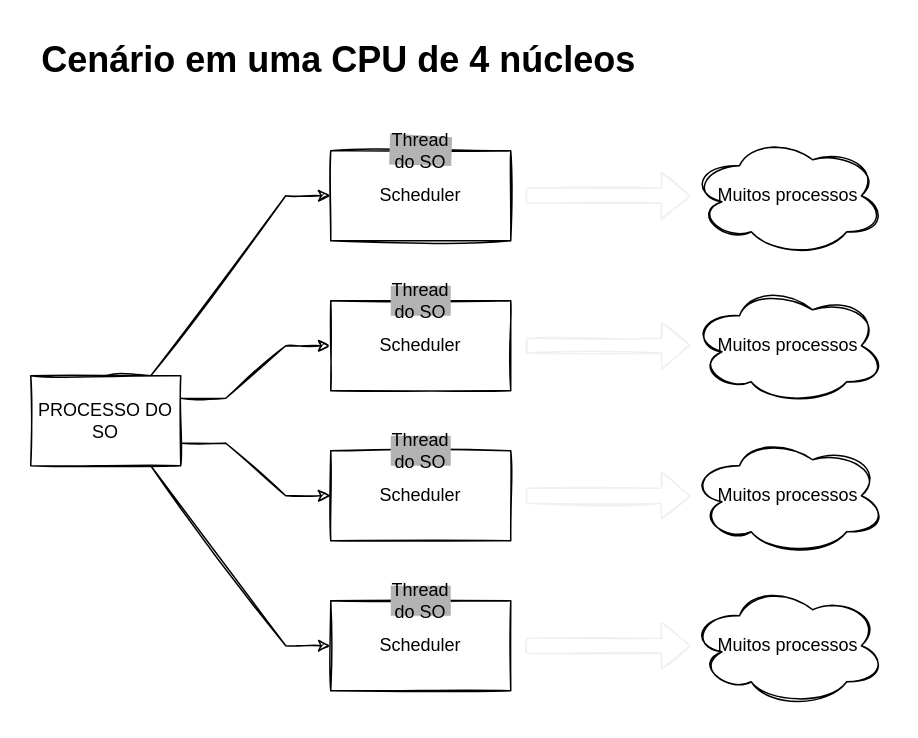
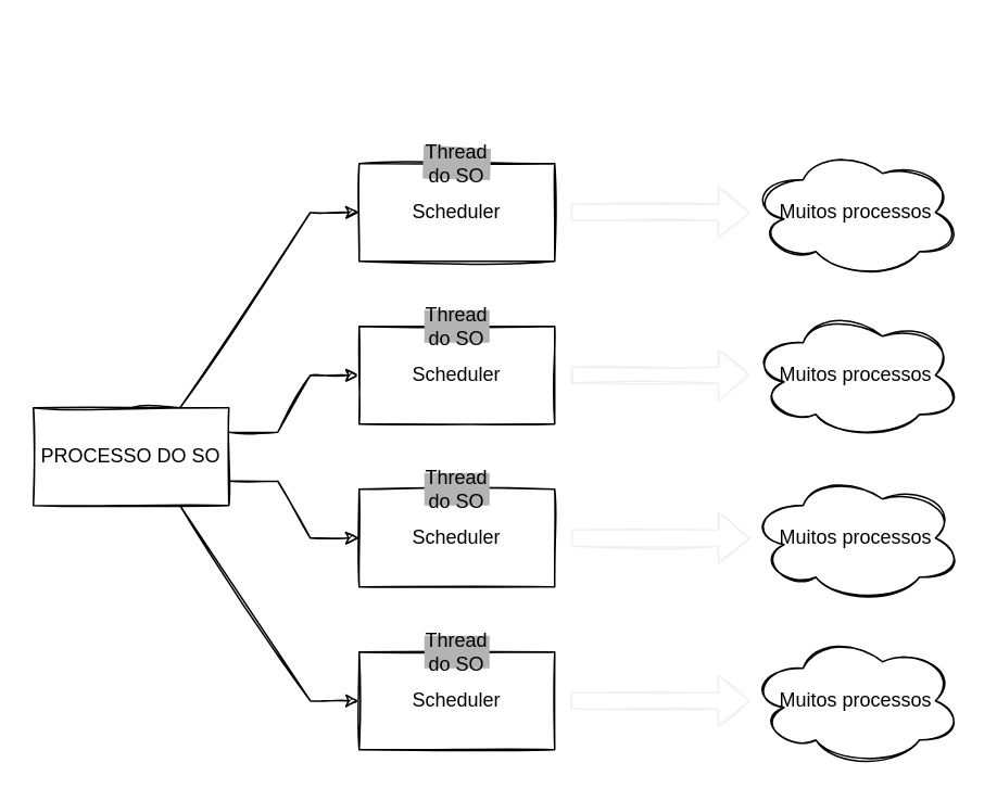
  <mxCell id="0" />
  <mxCell id="1" parent="0" />
  <mxCell id="2" style="orthogonalLoop=1;jettySize=auto;html=1;exitX=0.5;exitY=0;exitDx=0;exitDy=0;entryX=0;entryY=0.5;entryDx=0;entryDy=0;rounded=0;edgeStyle=entityRelationEdgeStyle;sketch=1;" edge="1" parent="1" source="6" target="9"><mxGeometry relative="1" as="geometry" /></mxCell>
  <mxCell id="3" style="edgeStyle=entityRelationEdgeStyle;rounded=0;orthogonalLoop=1;jettySize=auto;html=1;exitX=1;exitY=0.25;exitDx=0;exitDy=0;entryX=0;entryY=0.5;entryDx=0;entryDy=0;sketch=1;" edge="1" parent="1" source="6" target="8"><mxGeometry relative="1" as="geometry" /></mxCell>
  <mxCell id="4" style="edgeStyle=entityRelationEdgeStyle;rounded=0;orthogonalLoop=1;jettySize=auto;html=1;exitX=1;exitY=0.75;exitDx=0;exitDy=0;entryX=0;entryY=0.5;entryDx=0;entryDy=0;sketch=1;" edge="1" parent="1" source="6" target="7"><mxGeometry relative="1" as="geometry" /></mxCell>
  <mxCell id="5" style="edgeStyle=entityRelationEdgeStyle;rounded=0;orthogonalLoop=1;jettySize=auto;html=1;exitX=0.5;exitY=1;exitDx=0;exitDy=0;entryX=0;entryY=0.5;entryDx=0;entryDy=0;sketch=1;" edge="1" parent="1" source="6" target="10"><mxGeometry relative="1" as="geometry" /></mxCell>
- <mxCell id="6" value="PROCESSO DO SO" style="rounded=0;whiteSpace=wrap;html=1;shadow=0;sketch=1;" vertex="1" parent="1"><mxGeometry x="20" y="250" width="100" height="60" as="geometry" /></mxCell>
+ <mxCell id="6" value="PROCESSO DO SO" style="rounded=0;whiteSpace=wrap;html=1;shadow=0;sketch=1;" vertex="1" parent="1"><mxGeometry x="20" y="250" width="120" height="60" as="geometry" /></mxCell>
  <mxCell id="7" value="Scheduler" style="rounded=0;whiteSpace=wrap;html=1;shadow=0;sketch=1;" vertex="1" parent="1"><mxGeometry x="220" y="300" width="120" height="60" as="geometry" /></mxCell>
  <mxCell id="8" value="Scheduler" style="rounded=0;whiteSpace=wrap;html=1;shadow=0;sketch=1;" vertex="1" parent="1"><mxGeometry x="220" y="200" width="120" height="60" as="geometry" /></mxCell>
  <mxCell id="9" value="Scheduler" style="rounded=0;whiteSpace=wrap;html=1;shadow=0;sketch=1;" vertex="1" parent="1"><mxGeometry x="220" y="100" width="120" height="60" as="geometry" /></mxCell>
  <mxCell id="10" value="Scheduler" style="rounded=0;whiteSpace=wrap;html=1;shadow=0;sketch=1;" vertex="1" parent="1"><mxGeometry x="220" y="400" width="120" height="60" as="geometry" /></mxCell>
- <mxCell id="11" value="Cenário em uma CPU de 4 núcleos" style="text;strokeColor=none;fillColor=none;html=1;fontSize=24;fontStyle=1;verticalAlign=middle;align=center;shadow=0;sketch=1;" vertex="1" parent="1"><mxGeometry x="20" y="20" width="410" height="40" as="geometry" /></mxCell>
  <mxCell id="12" value="Muitos processos" style="ellipse;shape=cloud;whiteSpace=wrap;html=1;shadow=0;sketch=1;" vertex="1" parent="1"><mxGeometry x="460" y="90" width="130" height="80" as="geometry" /></mxCell>
  <mxCell id="13" value="Muitos processos" style="ellipse;shape=cloud;whiteSpace=wrap;html=1;shadow=0;sketch=1;" vertex="1" parent="1"><mxGeometry x="460" y="190" width="130" height="80" as="geometry" /></mxCell>
  <mxCell id="14" value="Muitos processos" style="ellipse;shape=cloud;whiteSpace=wrap;html=1;shadow=0;sketch=1;" vertex="1" parent="1"><mxGeometry x="460" y="290" width="130" height="80" as="geometry" /></mxCell>
  <mxCell id="15" value="Muitos processos" style="ellipse;shape=cloud;whiteSpace=wrap;html=1;shadow=0;sketch=1;" vertex="1" parent="1"><mxGeometry x="460" y="390" width="130" height="80" as="geometry" /></mxCell>
  <mxCell id="16" value="" style="shape=flexArrow;endArrow=classic;html=1;strokeColor=#f0f0f0;sketch=1;" edge="1" parent="1" target="12"><mxGeometry width="50" height="50" relative="1" as="geometry"><mxPoint x="350" y="130" as="sourcePoint" /><mxPoint x="390" y="260" as="targetPoint" /></mxGeometry></mxCell>
  <mxCell id="17" value="" style="shape=flexArrow;endArrow=classic;html=1;strokeColor=#f0f0f0;sketch=1;" edge="1" parent="1" target="13"><mxGeometry width="50" height="50" relative="1" as="geometry"><mxPoint x="350" y="230" as="sourcePoint" /><mxPoint x="450" y="240" as="targetPoint" /></mxGeometry></mxCell>
  <mxCell id="18" value="Thread&lt;br&gt;do SO" style="text;html=1;strokeColor=none;align=center;verticalAlign=middle;whiteSpace=wrap;rounded=0;shadow=0;sketch=1;fillColor=#B3B3B3;fillStyle=solid;" vertex="1" parent="1"><mxGeometry x="260" y="90" width="40" height="20" as="geometry" /></mxCell>
  <mxCell id="19" value="Thread&lt;br&gt;do SO" style="text;html=1;strokeColor=none;fillColor=#B3B3B3;align=center;verticalAlign=middle;whiteSpace=wrap;rounded=0;shadow=0;sketch=0;" vertex="1" parent="1"><mxGeometry x="260" y="290" width="40" height="20" as="geometry" /></mxCell>
  <mxCell id="20" value="Thread&lt;br&gt;do SO" style="text;html=1;strokeColor=none;fillColor=#B3B3B3;align=center;verticalAlign=middle;whiteSpace=wrap;rounded=0;shadow=0;sketch=0;" vertex="1" parent="1"><mxGeometry x="260" y="190" width="40" height="20" as="geometry" /></mxCell>
  <mxCell id="21" value="Thread&lt;br&gt;do SO" style="text;html=1;strokeColor=none;fillColor=#B3B3B3;align=center;verticalAlign=middle;whiteSpace=wrap;rounded=0;shadow=0;sketch=0;" vertex="1" parent="1"><mxGeometry x="260" y="390" width="40" height="20" as="geometry" /></mxCell>
  <mxCell id="22" value="" style="shape=flexArrow;endArrow=classic;html=1;strokeColor=#f0f0f0;sketch=1;" edge="1" parent="1" target="14"><mxGeometry width="50" height="50" relative="1" as="geometry"><mxPoint x="350" y="330" as="sourcePoint" /><mxPoint x="390" y="270" as="targetPoint" /></mxGeometry></mxCell>
  <mxCell id="23" value="" style="shape=flexArrow;endArrow=classic;html=1;strokeColor=#f0f0f0;sketch=1;" edge="1" parent="1" target="15"><mxGeometry width="50" height="50" relative="1" as="geometry"><mxPoint x="350" y="430" as="sourcePoint" /><mxPoint x="390" y="270" as="targetPoint" /></mxGeometry></mxCell>
